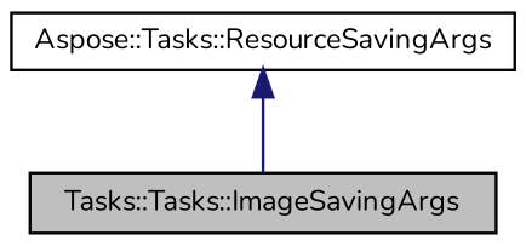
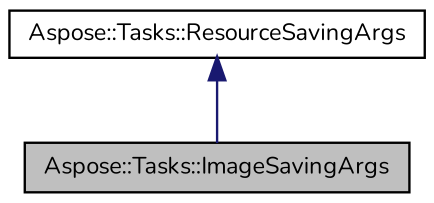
  digraph {
    fontname=Nunito
    node [color=black fontname=Nunito fontsize=10 shape=record style=filled]
-   n1 [fillcolor=grey75 fontcolor=black height=0.2 label="Tasks::Tasks::ImageSavingArgs" width=0.4]
+   n1 [fillcolor=grey75 fontcolor=black height=0.2 label="Aspose::Tasks::ImageSavingArgs" width=0.4]
    n2 [fillcolor=white height=0.2 label="Aspose::Tasks::ResourceSavingArgs" width=0.4]
    n2 -> n1 [color=midnightblue dir=back fontname=Nunito fontsize=10 labelfontname=Helvetica labelfontsize=10 style=solid]
  }
